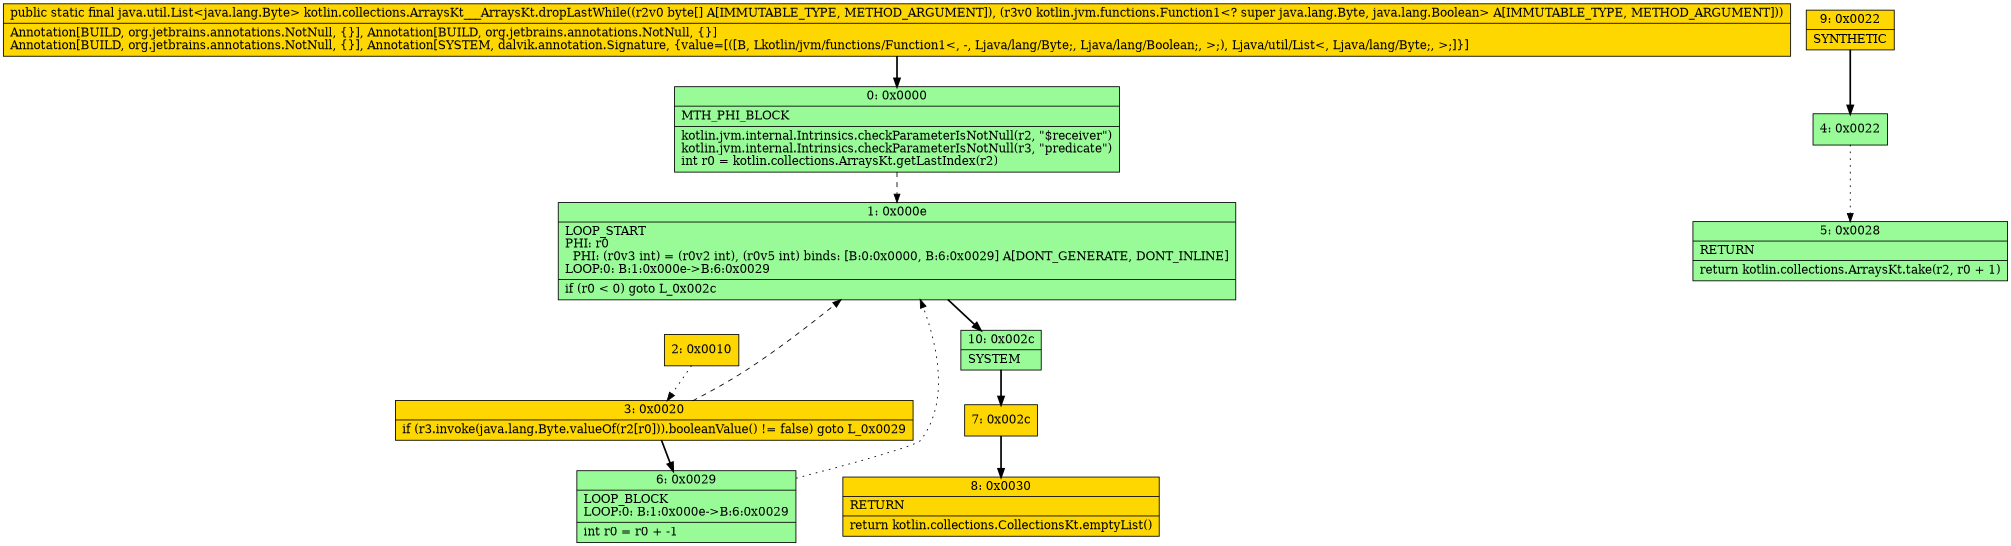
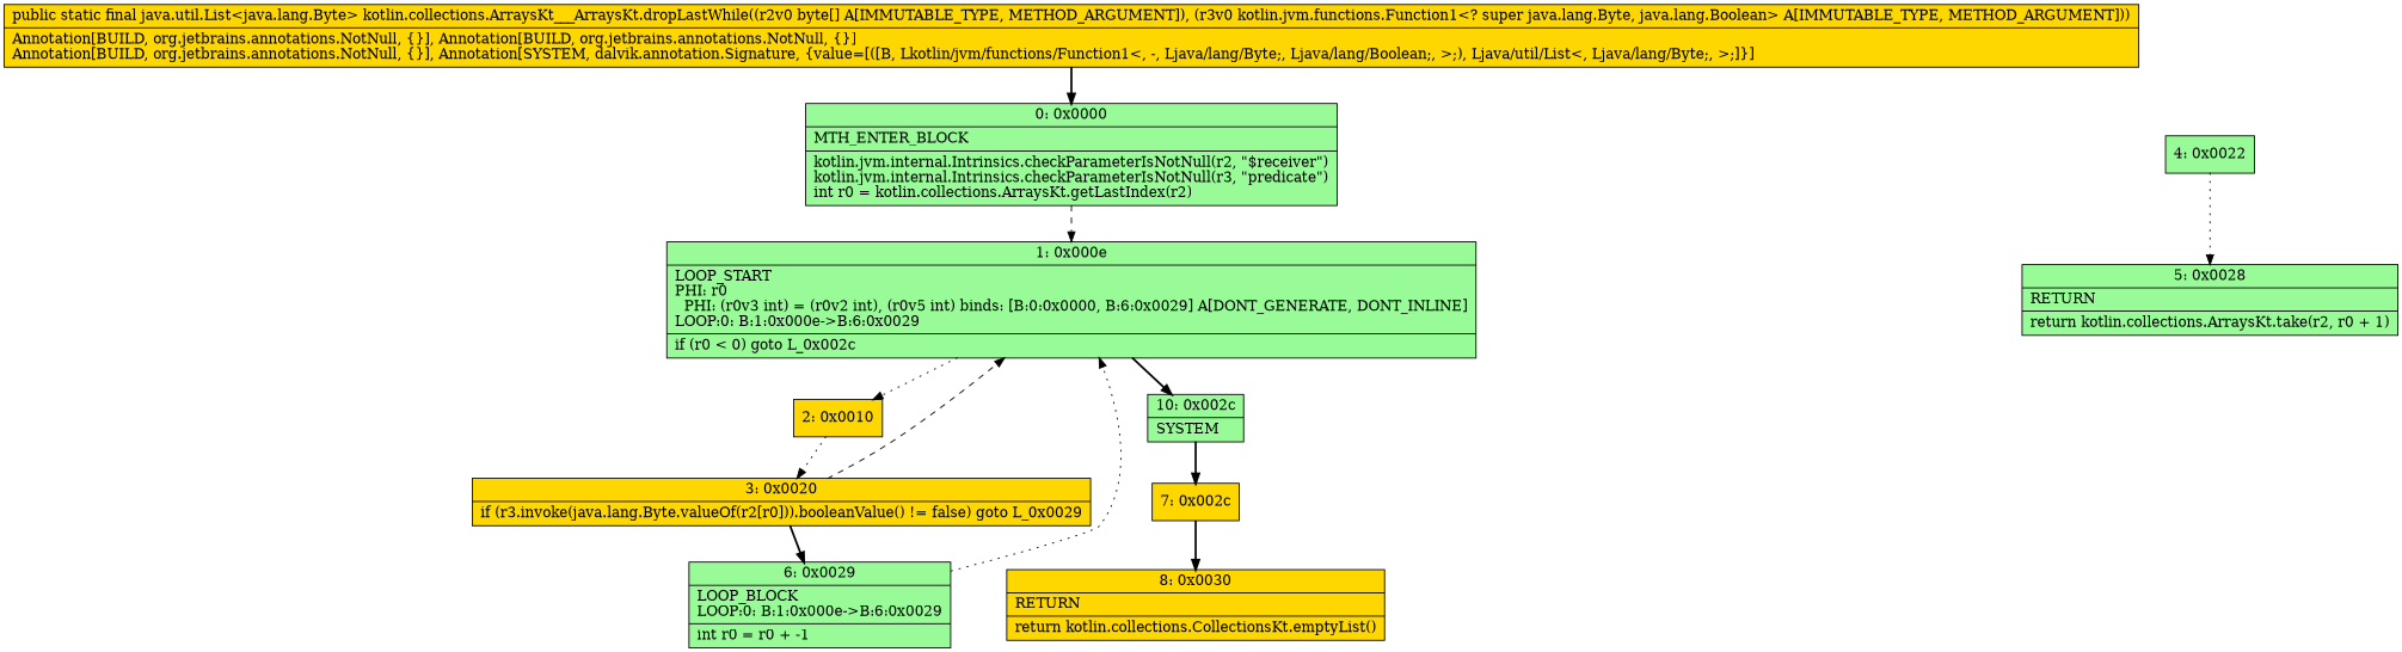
  digraph {
    node [fillcolor=palegreen shape=record style=filled]
    edge [style=bold]
-   n1 [label="{0\:\ 0x0000|MTH_PHI_BLOCK\l|kotlin.jvm.internal.Intrinsics.checkParameterIsNotNull(r2, \"$receiver\")\lkotlin.jvm.internal.Intrinsics.checkParameterIsNotNull(r3, \"predicate\")\lint r0 = kotlin.collections.ArraysKt.getLastIndex(r2)\l}"]
+   n1 [label="{0\:\ 0x0000|MTH_ENTER_BLOCK\l|kotlin.jvm.internal.Intrinsics.checkParameterIsNotNull(r2, \"$receiver\")\lkotlin.jvm.internal.Intrinsics.checkParameterIsNotNull(r3, \"predicate\")\lint r0 = kotlin.collections.ArraysKt.getLastIndex(r2)\l}"]
    n2 [label="{1\:\ 0x000e|LOOP_START\lPHI: r0 \l  PHI: (r0v3 int) = (r0v2 int), (r0v5 int) binds: [B:0:0x0000, B:6:0x0029] A[DONT_GENERATE, DONT_INLINE]\lLOOP:0: B:1:0x000e\-\>B:6:0x0029\l|if (r0 \< 0) goto L_0x002c\l}"]
    n3 [fillcolor=gold label="{2\:\ 0x0010}"]
    n4 [label="{10\:\ 0x002c|SYSTEM\l}"]
    n5 [fillcolor=gold label="{3\:\ 0x0020|if (r3.invoke(java.lang.Byte.valueOf(r2[r0])).booleanValue() != false) goto L_0x0029\l}"]
    n6 [fillcolor=gold label="{7\:\ 0x002c}"]
    n7 [label="{6\:\ 0x0029|LOOP_BLOCK\lLOOP:0: B:1:0x000e\-\>B:6:0x0029\l|int r0 = r0 + \-1\l}"]
-   n8 [fillcolor=gold label="{9\:\ 0x0022|SYNTHETIC\l}"]
    n9 [label="{4\:\ 0x0022}"]
    n10 [label="{5\:\ 0x0028|RETURN\l|return kotlin.collections.ArraysKt.take(r2, r0 + 1)\l}"]
    n11 [fillcolor=gold label="{8\:\ 0x0030|RETURN\l|return kotlin.collections.CollectionsKt.emptyList()\l}"]
    n12 [fillcolor=gold label="{public static final java.util.List\<java.lang.Byte\> kotlin.collections.ArraysKt___ArraysKt.dropLastWhile((r2v0 byte[] A[IMMUTABLE_TYPE, METHOD_ARGUMENT]), (r3v0 kotlin.jvm.functions.Function1\<? super java.lang.Byte, java.lang.Boolean\> A[IMMUTABLE_TYPE, METHOD_ARGUMENT]))  | Annotation[BUILD, org.jetbrains.annotations.NotNull, \{\}], Annotation[BUILD, org.jetbrains.annotations.NotNull, \{\}]\lAnnotation[BUILD, org.jetbrains.annotations.NotNull, \{\}], Annotation[SYSTEM, dalvik.annotation.Signature, \{value=[([B, Lkotlin\/jvm\/functions\/Function1\<, \-, Ljava\/lang\/Byte;, Ljava\/lang\/Boolean;, \>;), Ljava\/util\/List\<, Ljava\/lang\/Byte;, \>;]\}]\l}"]
    n1 -> n2 [style=dashed]
+   n2 -> n3 [style=dotted]
    n2 -> n4
    n3 -> n5 [style=dotted]
    n4 -> n6
    n5 -> n2 [style=dashed]
    n5 -> n7
    n6 -> n11
    n7 -> n2 [style=dotted]
-   n8 -> n9
    n9 -> n10 [style=dotted]
    n12 -> n1
  }
